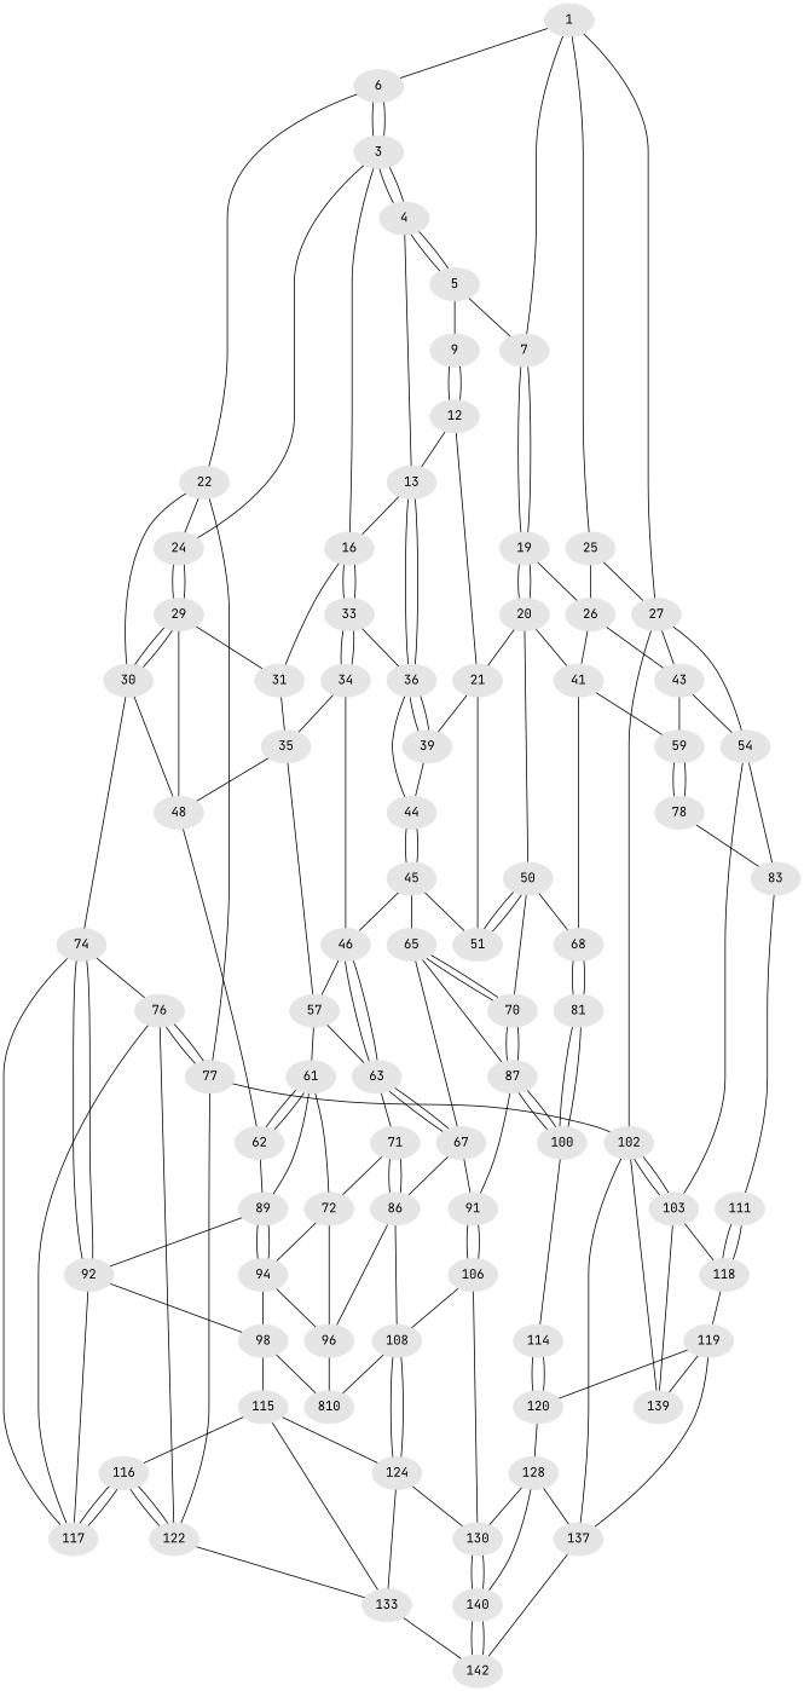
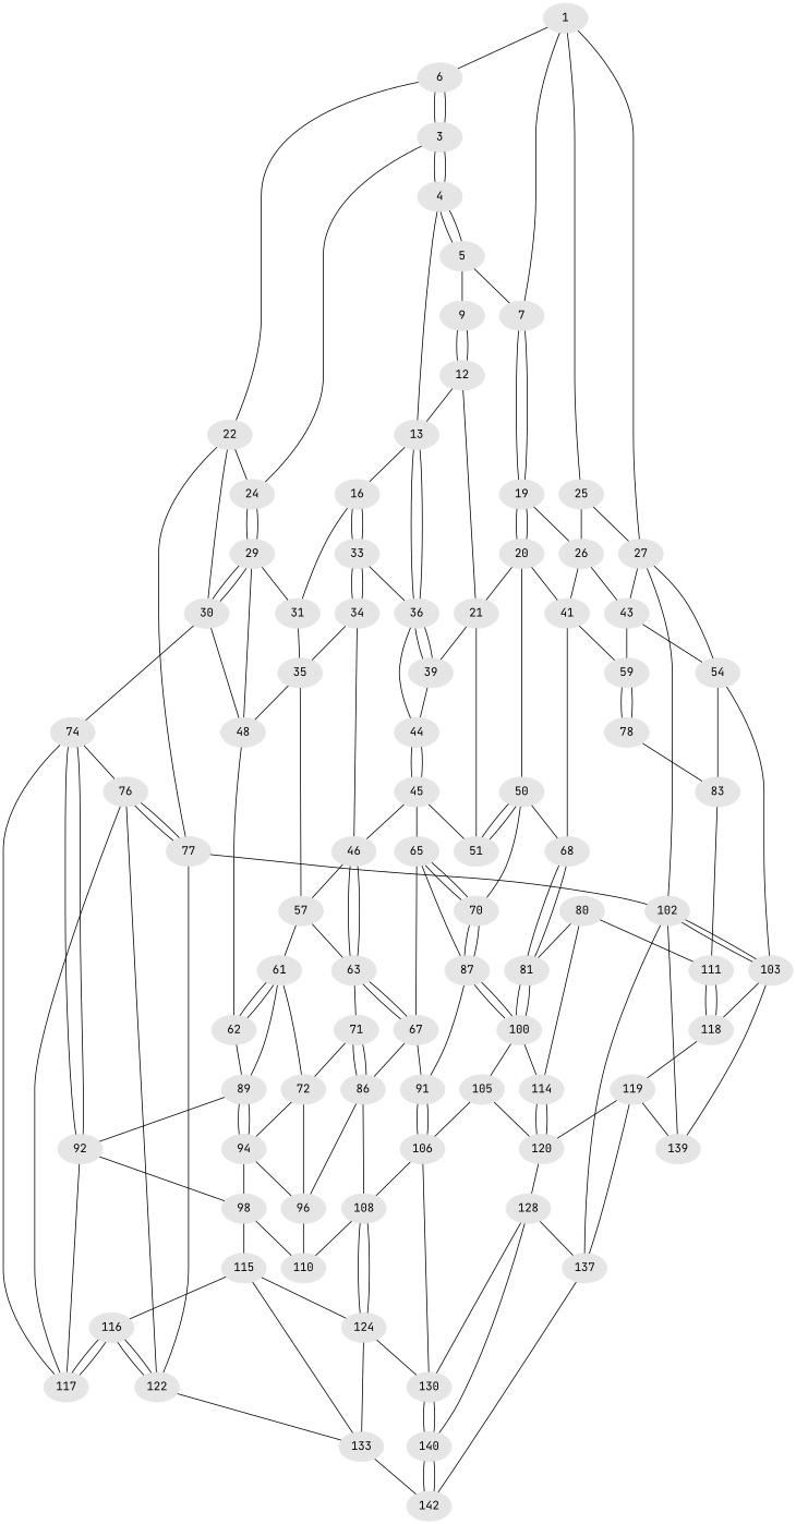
  graph {
    fontname="JetBrains Mono"
    node [color=gray90 fontname="JetBrains Mono" style=filled]
    edge [fontname="JetBrains Mono"]
    1 [super="+6"]
    n2 [label=6]
    7
    25
    27 [super="+28"]
    3 [super="+18"]
    22 [super="+23"]
    19
    26 [super="+40"]
    43 [super="+55"]
    54 [super="+82"]
    102 [super="+141"]
    4 [super="+11"]
    16 [super="+17"]
    24
    30 [super="+53"]
    77
    5 [super="+8"]
    13 [super="+14"]
    31
    33
    29 [super="+32"]
    9 [super="+10"]
    36 [super="+37"]
    12 [super="+15"]
    20 [super="+42"]
    21 [super="+38"]
    39
    51
    44
    35 [super="+49"]
    34
    41 [super="+60"]
    50 [super="+69"]
    59
    68
    70
    48 [super="+52"]
    74 [super="+75"]
    122 [super="+134"]
    83
    103 [super="+127"]
    137 [super="+138"]
    139
    62
    76 [super="+123"]
    92 [super="+99"]
    117 [super="+121"]
    57 [super="+58"]
    46 [super="+47"]
    63 [super="+64"]
    61 [super="+73"]
    45 [super="+56"]
    78 [super="+84"]
    81
    65 [super="+66"]
    67 [super="+85"]
    87 [super="+88"]
    71
    89 [super="+90"]
    111
    118
    72 [super="+93"]
    94 [super="+97"]
    96 [super="+101"]
    86 [super="+95"]
    91
    100 [super="+104"]
    108 [super="+109"]
    106 [super="+107"]
    98 [super="+113"]
-   110 [label=810]
+   110
    133 [super="+135"]
+   80 [super="+112"]
    114
    120 [super="+126"]
+   105
    124 [super="+132"]
    130 [super="+131"]
    115 [super="+125"]
    116
    142
    119 [super="+136"]
    128 [super="+129"]
    140
    1 -- n2
    1 -- 7
    1 -- 25
    1 -- 27
    n2 -- 3
    n2 -- 3
    n2 -- 22
    7 -- 19
    7 -- 19
    25 -- 27
    25 -- 26
    27 -- 43
    27 -- 54
    27 -- 102
    3 -- 4
    3 -- 4
-   3 -- 16
    3 -- 24
    22 -- 24
    22 -- 30
    22 -- 77
    19 -- 26
    19 -- 20
    19 -- 20
    26 -- 43
    26 -- 41
    43 -- 54
    43 -- 59
    54 -- 83
    54 -- 103
    102 -- 103
    102 -- 103
    102 -- 137
    102 -- 139
    4 -- 5
    4 -- 5
    4 -- 13
    16 -- 31
    16 -- 33
    16 -- 33
    24 -- 29
    24 -- 29
    30 -- 48
    30 -- 74
    77 -- 102
    77 -- 122
    5 -- 7
    5 -- 9
    13 -- 16
    13 -- 36
    13 -- 36
    31 -- 35
    33 -- 36
    33 -- 34
    33 -- 34
    29 -- 30
    29 -- 30
    29 -- 31
    29 -- 48
    9 -- 12 [weight=2]
    9 -- 12
    36 -- 39
    36 -- 39
    36 -- 44
    12 -- 13
    12 -- 21
    20 -- 21
    20 -- 41
    20 -- 50
    21 -- 39
    21 -- 51
    39 -- 44
    44 -- 45
    44 -- 45
    35 -- 48
    35 -- 57
    34 -- 35
    34 -- 46
    41 -- 59
    41 -- 68
    50 -- 51
    50 -- 51
    50 -- 68
    50 -- 70
    59 -- 78
    59 -- 78
    68 -- 81
    68 -- 81
    70 -- 87
    70 -- 87
    48 -- 62
    74 -- 76
    74 -- 92
    74 -- 92
    74 -- 117
    122 -- 133
    83 -- 111
    103 -- 139
    103 -- 118
    137 -- 142
    62 -- 89
    76 -- 77
    76 -- 77
    76 -- 122
    76 -- 117
    92 -- 117
    92 -- 98
    57 -- 63
    57 -- 61
    46 -- 57
    46 -- 63
    46 -- 63
    63 -- 67
    63 -- 67
    63 -- 71
    61 -- 62
    61 -- 62
    61 -- 89
    61 -- 72
    45 -- 51
    45 -- 46
    45 -- 65
    78 -- 83
    81 -- 100
    81 -- 100
    65 -- 70
    65 -- 70
    65 -- 67
    65 -- 87
    67 -- 86
    67 -- 91
    87 -- 91
    87 -- 100
    87 -- 100
    71 -- 72
    71 -- 86
    71 -- 86
    89 -- 92
    89 -- 94
    89 -- 94
    111 -- 118
    111 -- 118
    118 -- 119
    72 -- 94
    72 -- 96
    94 -- 96
    94 -- 98
    96 -- 110
    86 -- 96
    86 -- 108
    91 -- 106
    91 -- 106
    100 -- 114
+   100 -- 105
    108 -- 110
    108 -- 124
    108 -- 124
    106 -- 108
    106 -- 130
    98 -- 110
    98 -- 115
    133 -- 142
+   80 -- 81
+   80 -- 111
+   80 -- 114
    114 -- 120
    114 -- 120
    120 -- 128
+   105 -- 106
+   105 -- 120
    124 -- 133
    124 -- 130
    130 -- 140
    130 -- 140
    115 -- 133
    115 -- 124
    115 -- 116
    116 -- 122
    116 -- 122
    116 -- 117
    116 -- 117
    119 -- 137
    119 -- 139
    119 -- 120
    128 -- 137
    128 -- 130
    128 -- 140
    140 -- 142
    140 -- 142
  }
